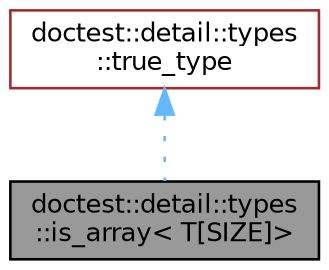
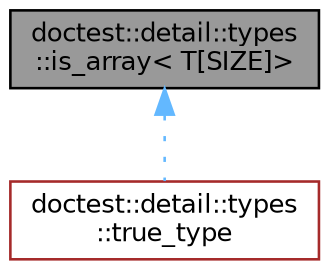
  digraph {
    node [fontname=Helvetica fontsize=10 shape=box style=filled]
    n1 [color=black fillcolor=grey60 fontcolor=black height=0.2 label="doctest::detail::types\l::is_array\< T[SIZE]\>" width=0.4]
    n2 [color=brown fillcolor=white height=0.2 label="doctest::detail::types\l::true_type" width=0.4]
-   n2 -> n1 [color=steelblue1 dir=back fontname=Helvetica fontsize=10 labelfontname=Helvetica labelfontsize=10 style=dotted]
+   n1 -> n2 [color=steelblue1 dir=back fontname=Helvetica fontsize=10 labelfontname=Helvetica labelfontsize=10 style=dotted]
  }
